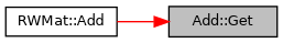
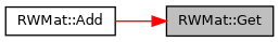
  digraph {
    rankdir=RL
    node [color=black fontname=Helvetica fontsize=10 shape=record style=filled]
-   n1 [fillcolor=grey75 fontcolor=black height=0.2 label="Add::Get" width=0.4]
+   n1 [fillcolor=grey75 fontcolor=black height=0.2 label="RWMat::Get" width=0.4]
    n2 [fillcolor=white height=0.2 label="RWMat::Add" width=0.4]
    n1 -> n2 [color=red dir=back fontname=Helvetica fontsize=10 labelfontname=Helvetica labelfontsize=10 style=solid]
  }
